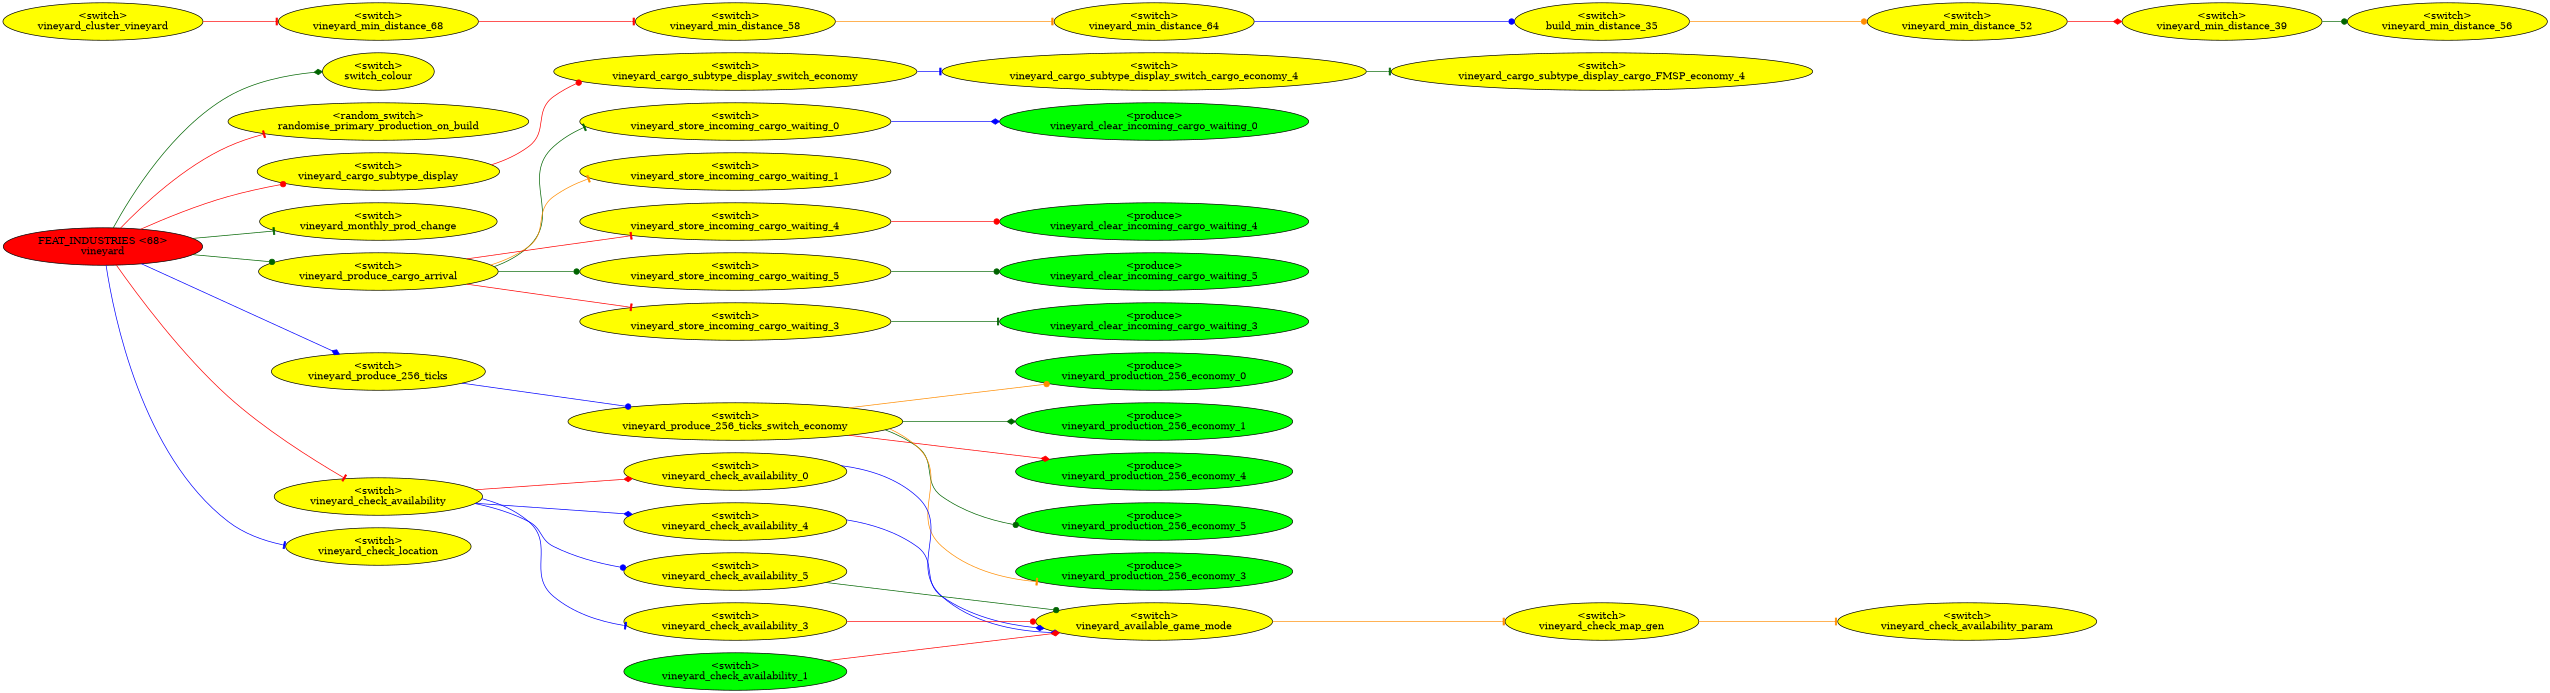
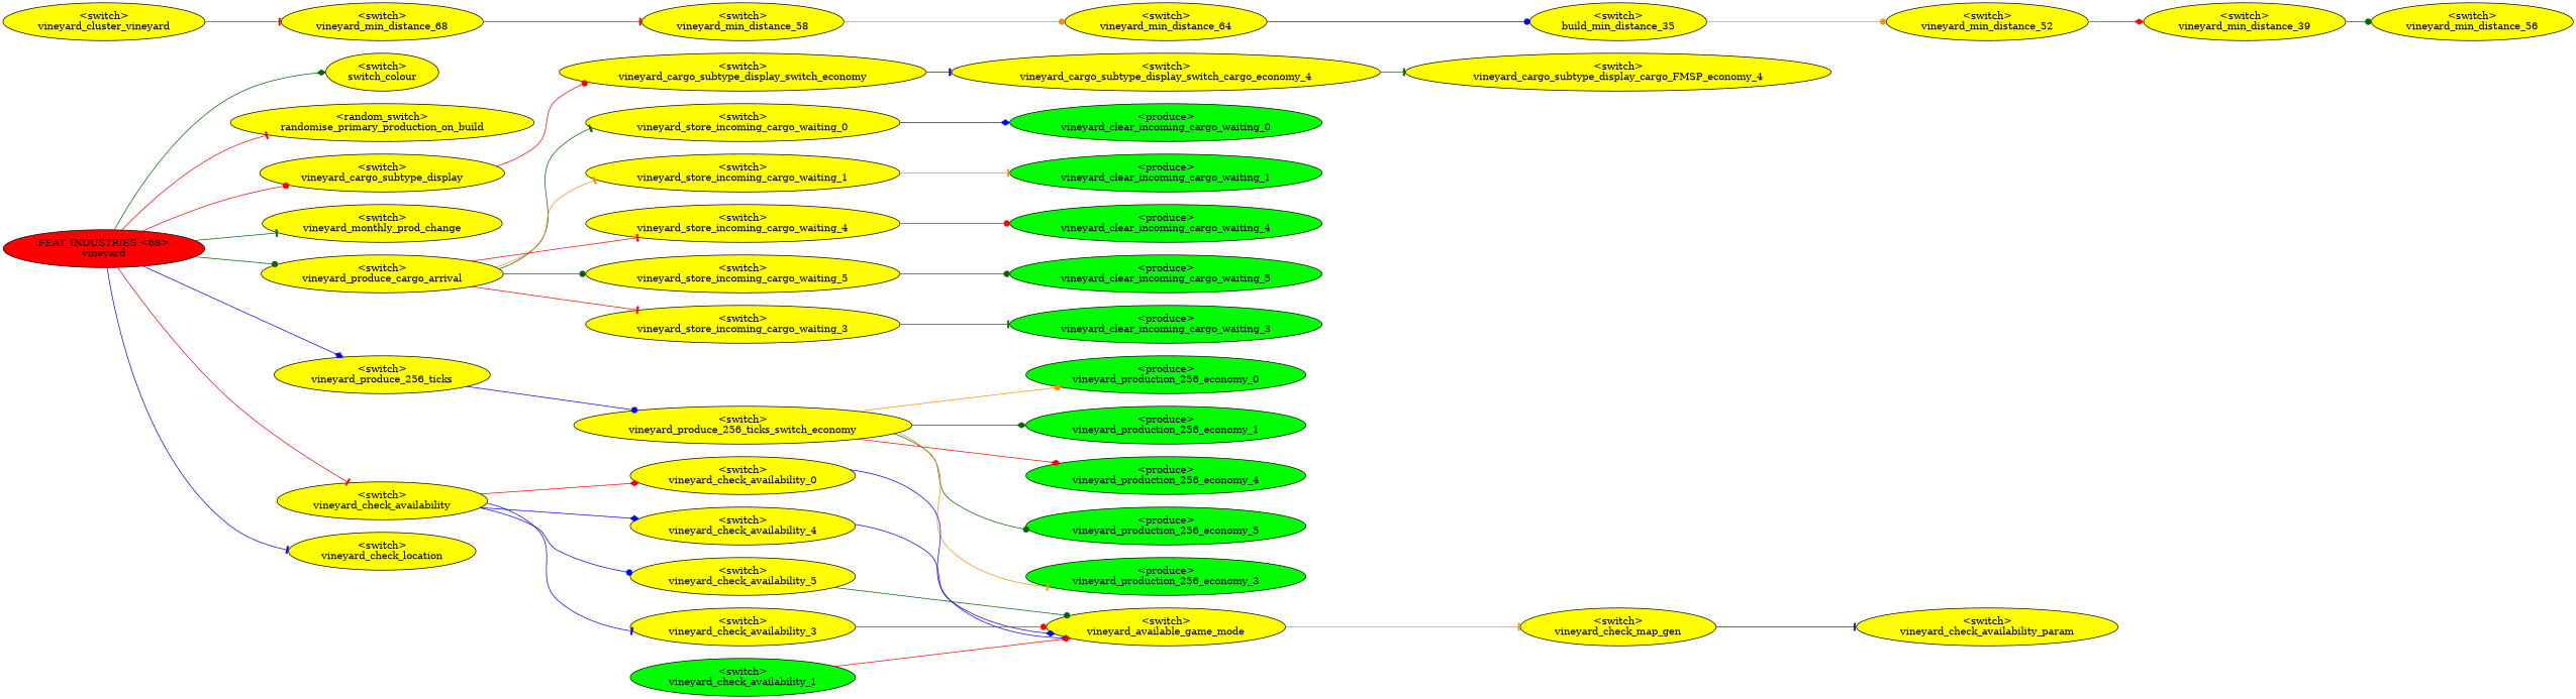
  digraph {
    rankdir=LR
    node [fillcolor=yellow style=filled]
    edge [arrowhead=tee color=red]
    n1 [label="<switch>\nswitch_colour"]
    n2 [label="<random_switch>\nrandomise_primary_production_on_build"]
    n3 [label="<switch>\nvineyard_cargo_subtype_display_cargo_FMSP_economy_4"]
    n4 [label="<switch>\nvineyard_cargo_subtype_display_switch_cargo_economy_4"]
    n5 [label="<switch>\nvineyard_cargo_subtype_display_switch_economy"]
    n6 [label="<switch>\nvineyard_cargo_subtype_display"]
    n7 [label="<switch>\nvineyard_monthly_prod_change"]
    n8 [fillcolor=green label="<produce>\nvineyard_clear_incoming_cargo_waiting_0"]
    n9 [label="<switch>\nvineyard_store_incoming_cargo_waiting_0"]
+   n10 [fillcolor=green label="<produce>\nvineyard_clear_incoming_cargo_waiting_1"]
    n11 [label="<switch>\nvineyard_store_incoming_cargo_waiting_1"]
    n12 [fillcolor=green label="<produce>\nvineyard_clear_incoming_cargo_waiting_4"]
    n13 [label="<switch>\nvineyard_store_incoming_cargo_waiting_4"]
    n14 [fillcolor=green label="<produce>\nvineyard_clear_incoming_cargo_waiting_5"]
    n15 [label="<switch>\nvineyard_store_incoming_cargo_waiting_5"]
    n16 [fillcolor=green label="<produce>\nvineyard_clear_incoming_cargo_waiting_3"]
    n17 [label="<switch>\nvineyard_store_incoming_cargo_waiting_3"]
    n18 [label="<switch>\nvineyard_produce_cargo_arrival"]
    n19 [fillcolor=green label="<produce>\nvineyard_production_256_economy_0"]
    n20 [fillcolor=green label="<produce>\nvineyard_production_256_economy_1"]
    n21 [fillcolor=green label="<produce>\nvineyard_production_256_economy_4"]
    n22 [fillcolor=green label="<produce>\nvineyard_production_256_economy_5"]
    n23 [fillcolor=green label="<produce>\nvineyard_production_256_economy_3"]
    n24 [label="<switch>\nvineyard_produce_256_ticks_switch_economy"]
    n25 [label="<switch>\nvineyard_produce_256_ticks"]
    n26 [label="<switch>\nvineyard_check_availability_param"]
    n27 [label="<switch>\nvineyard_check_map_gen"]
    n28 [label="<switch>\nvineyard_available_game_mode"]
    n29 [label="<switch>\nvineyard_check_availability_0"]
    n30 [fillcolor=green label="<switch>\nvineyard_check_availability_1"]
    n31 [label="<switch>\nvineyard_check_availability_4"]
    n32 [label="<switch>\nvineyard_check_availability_5"]
    n33 [label="<switch>\nvineyard_check_availability_3"]
    n34 [label="<switch>\nvineyard_check_availability"]
    n35 [label="<switch>\nvineyard_min_distance_56"]
    n36 [label="<switch>\nvineyard_min_distance_39"]
    n37 [label="<switch>\nvineyard_min_distance_52"]
    n38 [label="<switch>\nbuild_min_distance_35"]
    n39 [label="<switch>\nvineyard_min_distance_64"]
    n40 [label="<switch>\nvineyard_min_distance_58"]
    n41 [label="<switch>\nvineyard_min_distance_68"]
    n42 [label="<switch>\nvineyard_cluster_vineyard"]
    n43 [label="<switch>\nvineyard_check_location"]
    n44 [fillcolor=red label="FEAT_INDUSTRIES <68>\nvineyard"]
    n4 -> n3 [color=darkgreen]
    n5 -> n4 [color=blue]
    n6 -> n5 [arrowhead=dot]
    n9 -> n8 [arrowhead=diamond color=blue]
+   n11 -> n10 [color=darkorange]
    n13 -> n12 [arrowhead=dot]
    n15 -> n14 [arrowhead=dot color=darkgreen]
    n17 -> n16 [color=darkgreen]
    n18 -> n9 [color=darkgreen]
    n18 -> n11 [color=darkorange]
    n18 -> n13
    n18 -> n15 [arrowhead=dot color=darkgreen]
    n18 -> n17
    n24 -> n19 [arrowhead=dot color=darkorange]
    n24 -> n20 [arrowhead=diamond color=darkgreen]
    n24 -> n21 [arrowhead=diamond]
    n24 -> n22 [arrowhead=dot color=darkgreen]
    n24 -> n23 [color=darkorange]
    n25 -> n24 [arrowhead=dot color=blue]
-   n27 -> n26 [color=darkorange]
+   n27 -> n26 [color=blue]
    n28 -> n27 [color=darkorange]
    n29 -> n28 [arrowhead=diamond color=blue]
    n30 -> n28 [arrowhead=diamond]
    n31 -> n28 [arrowhead=diamond color=blue]
    n32 -> n28 [arrowhead=dot color=darkgreen]
    n33 -> n28 [arrowhead=dot]
    n34 -> n29 [arrowhead=diamond]
    n34 -> n31 [arrowhead=diamond color=blue]
    n34 -> n32 [arrowhead=dot color=blue]
    n34 -> n33 [color=blue]
    n36 -> n35 [arrowhead=dot color=darkgreen]
    n37 -> n36 [arrowhead=diamond]
    n38 -> n37 [arrowhead=dot color=darkorange]
    n39 -> n38 [arrowhead=dot color=blue]
-   n40 -> n39 [color=darkorange]
+   n40 -> n39 [arrowhead=dot color=darkorange]
    n41 -> n40
    n42 -> n41
    n44 -> n1 [arrowhead=diamond color=darkgreen]
    n44 -> n2
    n44 -> n6 [arrowhead=dot]
    n44 -> n7 [color=darkgreen]
    n44 -> n18 [arrowhead=dot color=darkgreen]
    n44 -> n25 [arrowhead=diamond color=blue]
    n44 -> n34
    n44 -> n43 [color=blue]
  }
